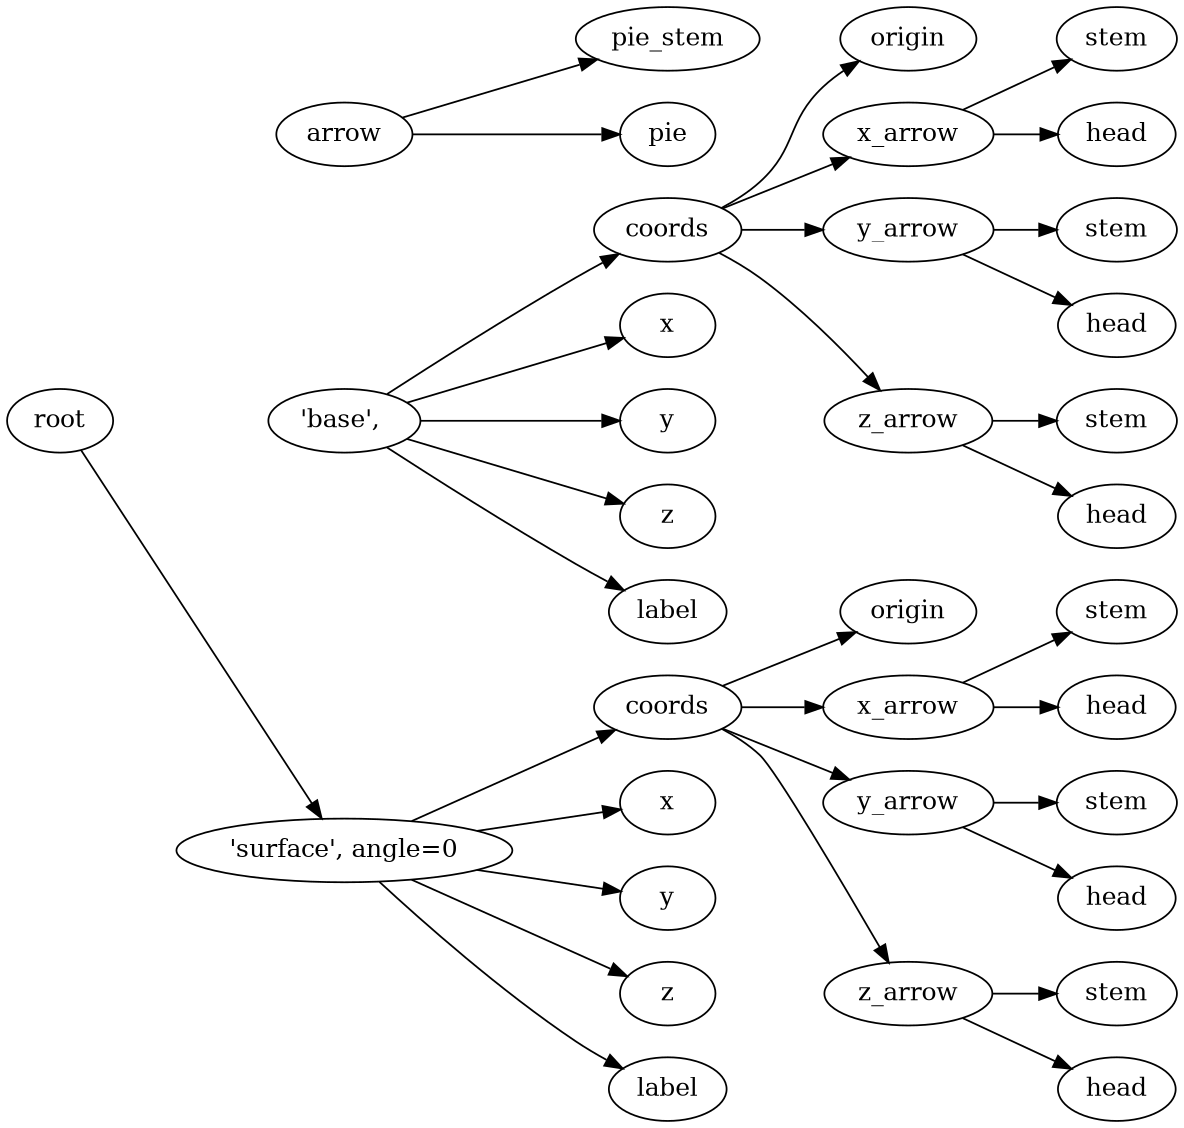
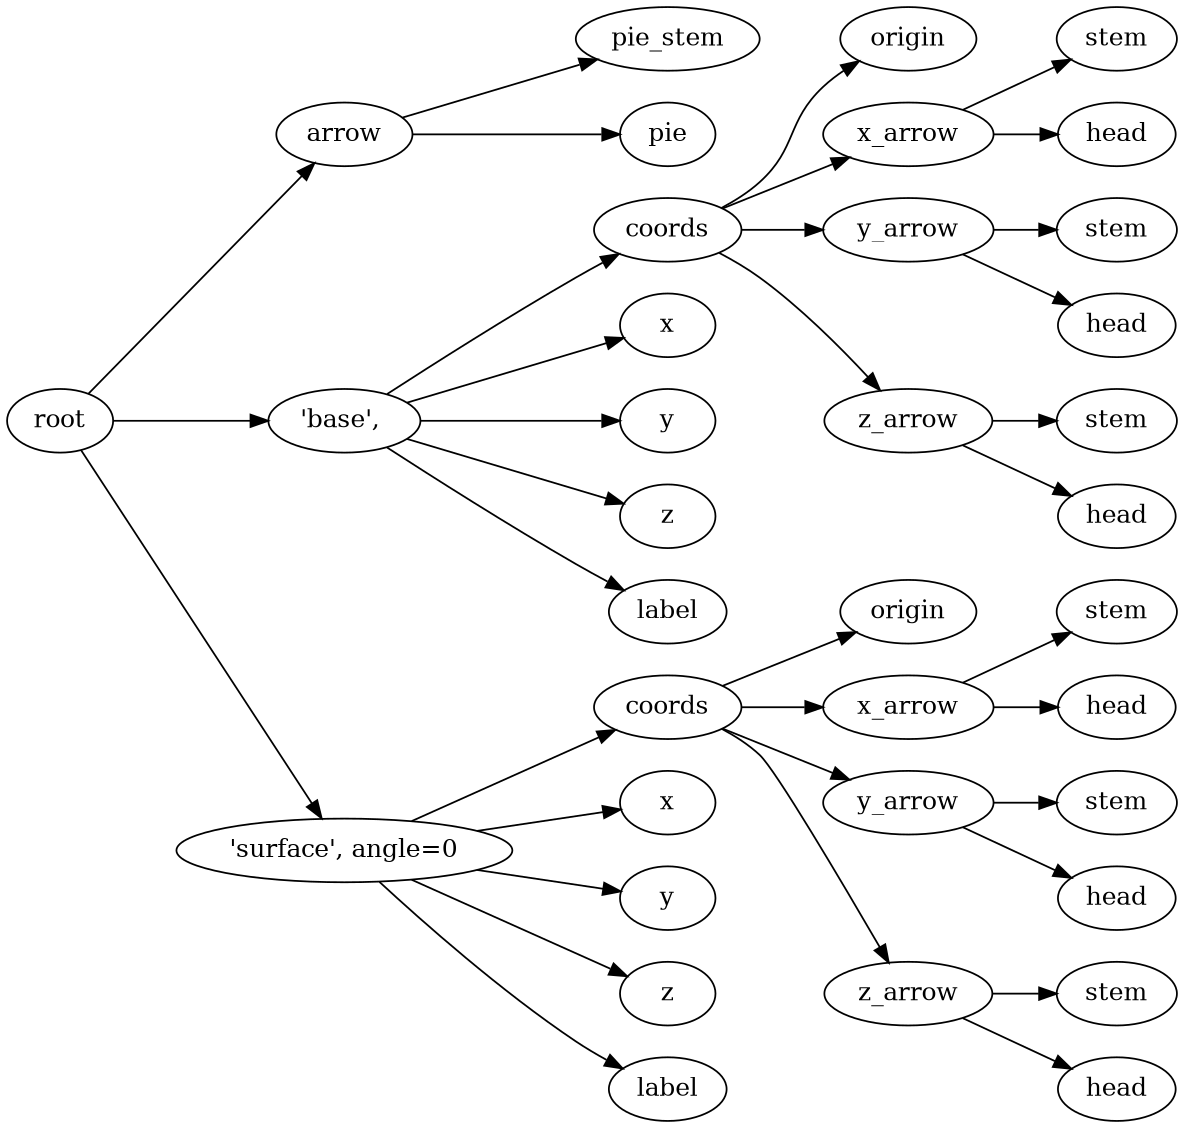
  digraph {
    rankdir=LR
    n1 [label=root]
    n2 [label=arrow]
    n3 [label="'base',\ "]
    n4 [label="'surface',\ angle=0"]
    n5 [label=pie_stem]
    n6 [label=pie]
    n7 [label=coords]
    n8 [label=x]
    n9 [label=y]
    n10 [label=z]
    n11 [label=label]
    n12 [label=coords]
    n13 [label=x]
    n14 [label=y]
    n15 [label=z]
    n16 [label=label]
    n17 [label=origin]
    n18 [label=x_arrow]
    n19 [label=y_arrow]
    n20 [label=z_arrow]
    n21 [label=stem]
    n22 [label=head]
    n23 [label=stem]
    n24 [label=head]
    n25 [label=stem]
    n26 [label=head]
    n27 [label=origin]
    n28 [label=x_arrow]
    n29 [label=y_arrow]
    n30 [label=z_arrow]
    n31 [label=stem]
    n32 [label=head]
    n33 [label=stem]
    n34 [label=head]
    n35 [label=stem]
    n36 [label=head]
+   n1 -> n2
+   n1 -> n3
    n1 -> n4
    n2 -> n5
    n2 -> n6
    n3 -> n7
    n3 -> n8
    n3 -> n9
    n3 -> n10
    n3 -> n11
    n4 -> n12
    n4 -> n13
    n4 -> n14
    n4 -> n15
    n4 -> n16
    n7 -> n17
    n7 -> n18
    n7 -> n19
    n7 -> n20
    n12 -> n27
    n12 -> n28
    n12 -> n29
    n12 -> n30
    n18 -> n21
    n18 -> n22
    n19 -> n23
    n19 -> n24
    n20 -> n25
    n20 -> n26
    n28 -> n31
    n28 -> n32
    n29 -> n33
    n29 -> n34
    n30 -> n35
    n30 -> n36
  }
